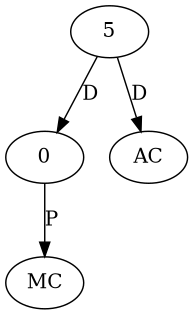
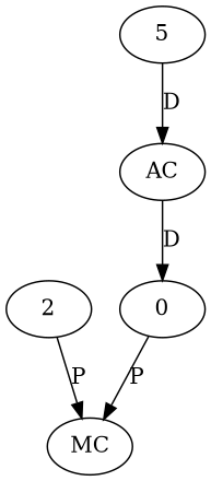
  digraph {
    node [t="String[]"]
    n1 [l=932 label=MC s="isEquals()" t=ArrayUtils]
+   2 [n=dummy_]
    n3 [label=0 n=dummy_]
    n4 [l=932 label=AC t=String]
    5 [t=String v=" "]
+   2 -> n1 [label=P]
    n3 -> n1 [label=P]
-   5 -> n3 [label=D]
+   n4 -> n3 [label=D]
    5 -> n4 [label=D]
  }
